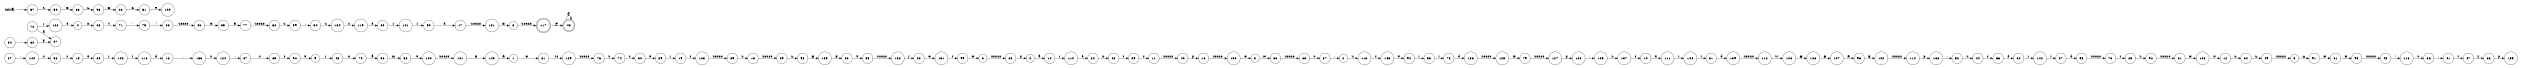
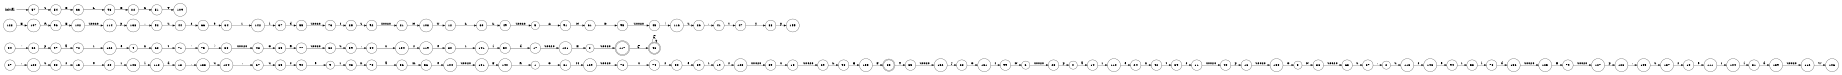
  digraph {
    rankdir=LR
    node [shape=circle]
    0
    14
    110
    24
    1
    81
    129
    76
    2
    113
    143
    94
    3
    86
    63
    87
    4
    68
    71
    75
    5
    91
    61
    95
    6
    23
    34
    82
    97
    117 [shape=doublecircle]
    8
    46 [shape=doublecircle]
    9
    43
    70
    36
    10
    111
    104
    31
    11
    40
    16
    130
    12
    60
    49
    13
    29
    98
    135
    42
    15
    20
    103
    118
    17
    121
    18
    133
    124
    67
    19
    123
    69
    21
    108
    22
    51
    109
    39
    25
    92
    26
    41
    47
    88
    27
    120
    58
    28
    131
    99
-   83
+   83 [shape=doublecircle]
    30
    89
    139
    112
    106
    32
    59
    84
    134
    33
    93
    72
    35
    132
    56
    100
    101
    37
    55
    73
    38
    48
    85
    77
    n109 [label=155]
    44
    66
    64
    142
    45
    116
    50
    52
    53
    78
    136
    125
    54
    140
    57
    initial [shape=plaintext]
    119
    65
    90
    122
    74
    79
    127
    126
    105
    80
    141
    96
    102
    114
    138
    137
    128
    107
    0 -> 14 [label=a]
    14 -> 110 [label=r]
    110 -> 24 [label=e]
    24 -> 42 [label=n]
    1 -> 81 [label=O]
    81 -> 129 [label=M]
    129 -> 76 [label="\u0020"]
    76 -> 74 [label=u]
    2 -> 113 [label=u]
    113 -> 143 [label=s]
    143 -> 94 [label=e]
    94 -> 53 [label=r]
    3 -> 86 [label=N]
    86 -> 63 [label="\u0020"]
    63 -> 87 [label=u]
    87 -> 2 [label="."]
    4 -> 68 [label=n]
    68 -> 71 [label=t]
    71 -> 75 [label="'"]
    75 -> 38 [label=")"]
    5 -> 91 [label=A]
    91 -> 61 [label=N]
    61 -> 95 [label=D]
    95 -> 45 [label="\u0020"]
    6 -> 23 [label="\u0020"]
    23 -> 0 [label=p]
    34 -> 82 [label="'"]
    82 -> 97 [label=p]
-   72 -> 97 [label=a]
+   97 -> 72 [label=a]
    117 -> 46 [label="@"]
    8 -> 117 [label="\u0020"]
    46 -> 46 [label="@"]
    9 -> 43 [label=r]
    43 -> 70 [label=n]
    70 -> 36 [label=a]
    36 -> 56 [label=m]
    10 -> 111 [label=e]
    111 -> 104 [label=r]
    104 -> 31 [label=i]
    31 -> 139 [label=d]
    11 -> 40 [label="\u0020"]
    40 -> 16 [label=p]
    16 -> 130 [label="\u0020"]
    130 -> 3 [label=O]
    12 -> 60 [label=L]
    60 -> 49 [label=L]
    49 -> 5 [label="\u0020"]
    13 -> 29 [label="\u0020"]
    29 -> 98 [label=L]
    98 -> 135 [label=E]
    135 -> 83 [label=F]
    42 -> 39 [label=t]
    15 -> 20 [label=e]
    20 -> 103 [label=r]
    103 -> 118 [label=i]
    118 -> 18 [label=d]
    17 -> 121 [label="\u0020"]
    121 -> 8 [label="="]
    18 -> 133 [label=","]
    133 -> 124 [label=u]
    124 -> 67 [label="."]
    67 -> 65 [label=u]
    19 -> 123 [label=s]
    123 -> 69 [label="\u0020"]
    69 -> 13 [label=u]
    21 -> 108 [label=N]
    108 -> 12 [label=U]
    22 -> 51 [label=C]
    51 -> 109 [label=T]
    39 -> 11 [label=s]
    25 -> 92 [label=S]
    92 -> 21 [label="\u0020"]
    26 -> 41 [label="."]
    41 -> 47 [label=t]
    47 -> 88 [label=y]
    88 -> n109 [label=p]
    27 -> 120 [label="."]
    120 -> 58 [label=u]
    58 -> 15 [label=s]
    28 -> 131 [label=O]
    131 -> 99 [label=I]
    99 -> 6 [label=N]
    83 -> 35 [label=T]
    30 -> 89 [label=e]
    89 -> 19 [label=r]
    139 -> 112 [label="\u0020"]
    112 -> 106 [label=W]
-   106 -> 128 [label=H]
    32 -> 59 [label=u]
    59 -> 84 [label="."]
    84 -> 134 [label=u]
    134 -> 119 [label=s]
    33 -> 93 [label=L]
    93 -> 22 [label=E]
    72 -> 122 [label=r]
    35 -> 132 [label="\u0020"]
    132 -> 28 [label=J]
    56 -> 100 [label=e]
    100 -> 101 [label="\u0020"]
    101 -> 140 [label=F]
    37 -> 55 [label=d]
    55 -> 73 [label="\u0020"]
    73 -> 25 [label=I]
    38 -> 48 [label="\u0020"]
    48 -> 85 [label=O]
    85 -> 77 [label=R]
    77 -> 32 [label="\u0020"]
    44 -> 66 [label=s]
    66 -> 64 [label=e]
    64 -> 142 [label=r]
    142 -> 37 [label=i]
    45 -> 116 [label="("]
    116 -> 26 [label=u]
    50 -> 17 [label=d]
    52 -> 44 [label=u]
    53 -> 78 [label=i]
    78 -> 136 [label=d]
    136 -> 125 [label="\u0020"]
    125 -> 79 [label="="]
    54 -> 33 [label=E]
    140 -> 1 [label=R]
    57 -> 54 [label=S]
    initial -> 57
    119 -> 80 [label=e]
    65 -> 90 [label=s]
    90 -> 9 [label=e]
    122 -> 4 [label=e]
    74 -> 30 [label=s]
    79 -> 127 [label="\u0020"]
    127 -> 126 [label=p]
    126 -> 105 [label="."]
    105 -> 137 [label=u]
    80 -> 141 [label=r]
    141 -> 50 [label=i]
    96 -> 102 [label=E]
    102 -> 114 [label="\u0020"]
    114 -> 138 [label=p]
    138 -> 52 [label="."]
    137 -> 10 [label=s]
    128 -> 107 [label=E]
    107 -> 96 [label=R]
  }
